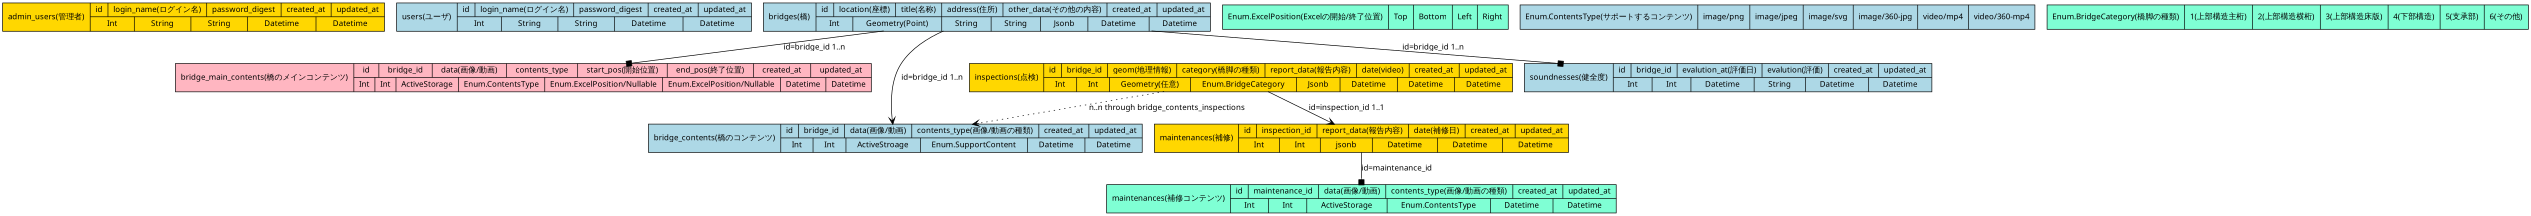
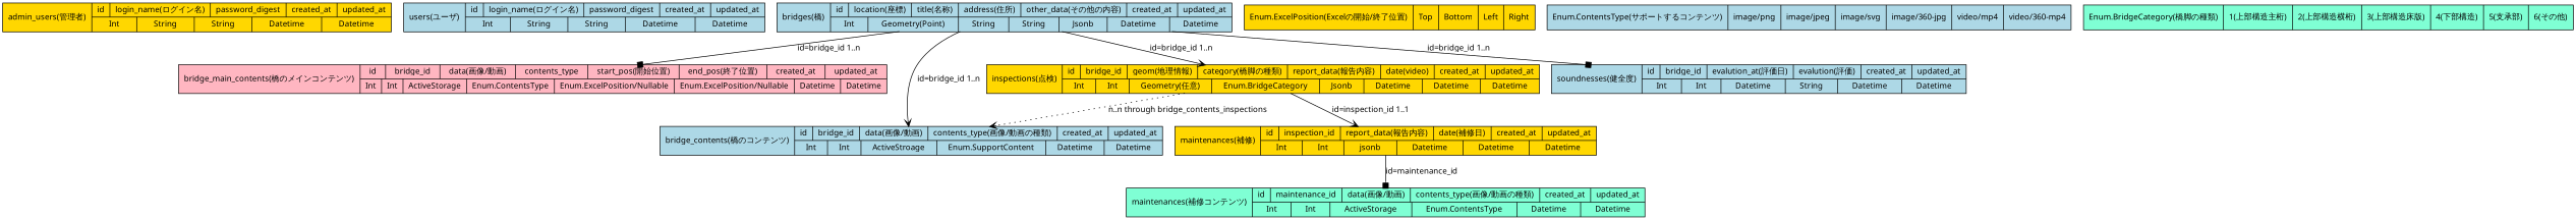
  digraph {
    fontname="Noto Sans"
    rankdir=TB
    node [fillcolor=lightblue fontname="Noto Sans" fontsize=12 shape=record style=filled]
    edge [arrowhead=vee fontname="Noto Sans" fontsize=12]
    n1 [fillcolor=gold label="admin_users(管理者)|{{id|login_name(ログイン名)|password_digest|created_at|updated_at}|{Int|String|String|Datetime|Datetime}}" width=3.0]
    n2 [label="users(ユーザ)|{{id|login_name(ログイン名)|password_digest|created_at|updated_at}|{Int|String|String|Datetime|Datetime}}" width=3.0]
    n3 [label="bridges(橋)|{{id|location(座標)|title(名称)|address(住所)|other_data(その他の内容)|created_at|updated_at}|{Int|Geometry(Point)|String|String|Jsonb|Datetime|Datetime}}" width=3.0]
    n4 [fillcolor=lightpink label="bridge_main_contents(橋のメインコンテンツ)|{{id|bridge_id|data(画像/動画)|contents_type|start_pos(開始位置)|end_pos(終了位置)|created_at|updated_at}|{Int|Int|ActiveStorage|Enum.ContentsType|Enum.ExcelPosition/Nullable|Enum.ExcelPosition/Nullable|Datetime|Datetime}}" width=3.0]
    n5 [label="bridge_contents(橋のコンテンツ)|{{id|bridge_id|data(画像/動画)|contents_type(画像/動画の種類)|created_at|updated_at}|{Int|Int|ActiveStroage|Enum.SupportContent|Datetime|Datetime}}" width=3.0]
    n6 [fillcolor=gold label="inspections(点検)|{{id|bridge_id|geom(地理情報)|category(橋脚の種類)|report_data(報告内容)|date(video)|created_at|updated_at}|{Int|Int|Geometry(任意)|Enum.BridgeCategory|Jsonb|Datetime|Datetime|Datetime}}" width=3.0]
    n7 [label="soundnesses(健全度)|{{id|bridge_id|evalution_at(評価日)|evalution(評価)|created_at|updated_at}|{Int|Int|Datetime|String|Datetime|Datetime}}" width=3.0]
    n8 [fillcolor=gold label="maintenances(補修)|{{id|inspection_id|report_data(報告内容)|date(補修日)|created_at|updated_at}|{Int|Int|jsonb|Datetime|Datetime|Datetime}}" width=3.0]
    n9 [fillcolor=aquamarine label="maintenances(補修コンテンツ)|{{id|maintenance_id|data(画像/動画)|contents_type(画像/動画の種類)|created_at|updated_at}|{Int|Int|ActiveStorage|Enum.ContentsType|Datetime|Datetime}}" width=3.0]
-   n10 [fillcolor=aquamarine label="Enum.ExcelPosition(Excelの開始/終了位置)|{{Top|Bottom|Left|Right}}" width=3.0]
+   n10 [fillcolor=gold label="Enum.ExcelPosition(Excelの開始/終了位置)|{{Top|Bottom|Left|Right}}" width=3.0]
    n11 [label="Enum.ContentsType(サポートするコンテンツ)|{{image/png|image/jpeg|image/svg|image/360-jpg|video/mp4|video/360-mp4}}" width=3.0]
    n12 [fillcolor=aquamarine label="Enum.BridgeCategory(橋脚の種類)|{{1(上部構造主桁)|2(上部構造横桁)|3(上部構造床版)|4(下部構造)|5(支承部)|6(その他)}}" width=3.0]
    n3 -> n4 [arrowhead=box label="id=bridge_id 1..n"]
    n3 -> n5 [label="id=bridge_id 1..n"]
+   n3 -> n6 [label="id=bridge_id 1..n"]
    n3 -> n7 [arrowhead=box label="id=bridge_id 1..n"]
    n6 -> n5 [label="n..n through bridge_contents_inspections" style=dotted]
    n6 -> n8 [label="id=inspection_id 1..1"]
    n8 -> n9 [arrowhead=box label="id=maintenance_id"]
  }
